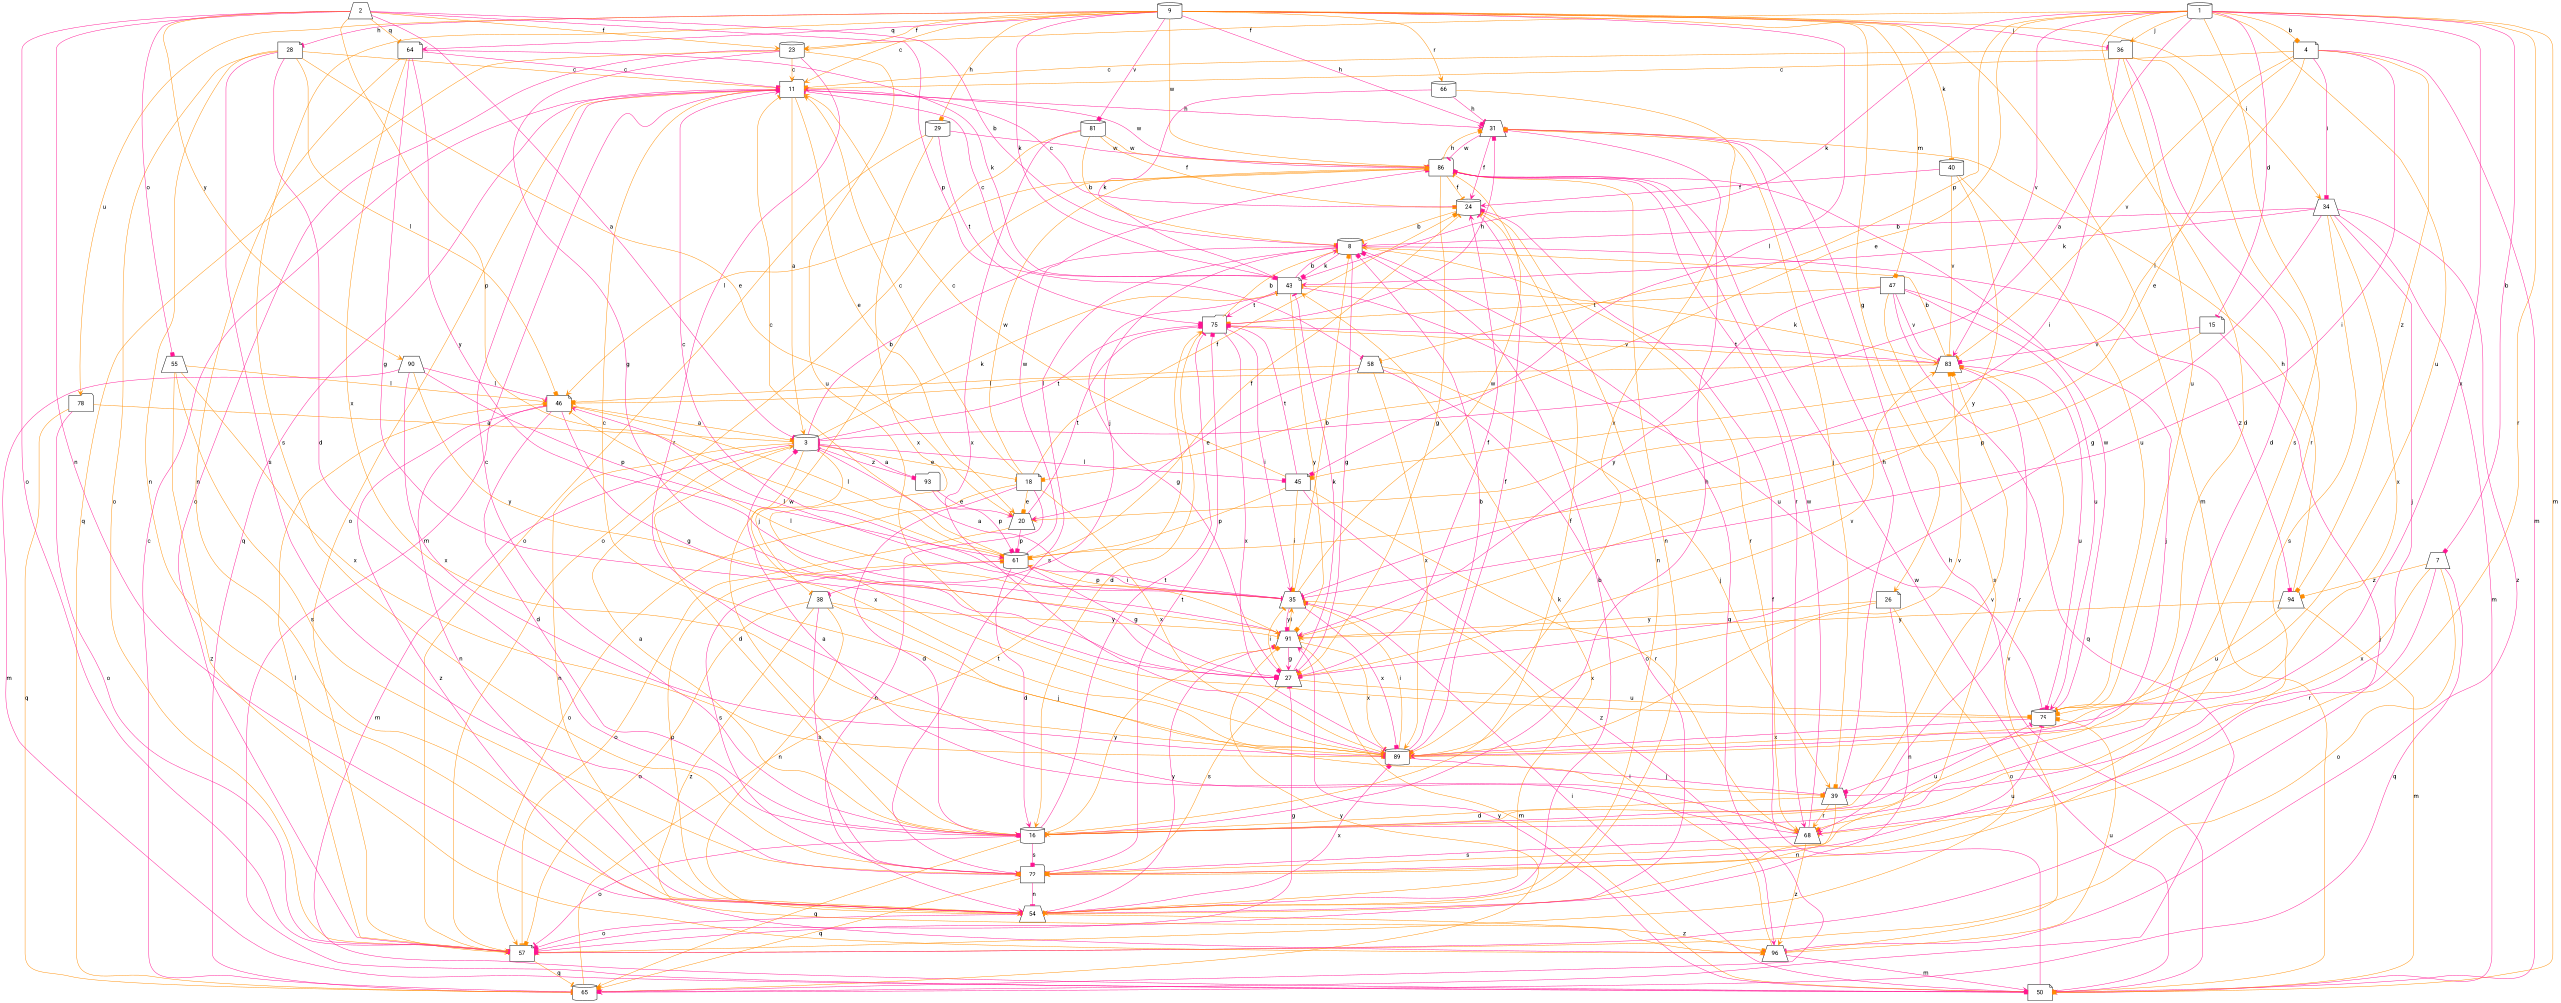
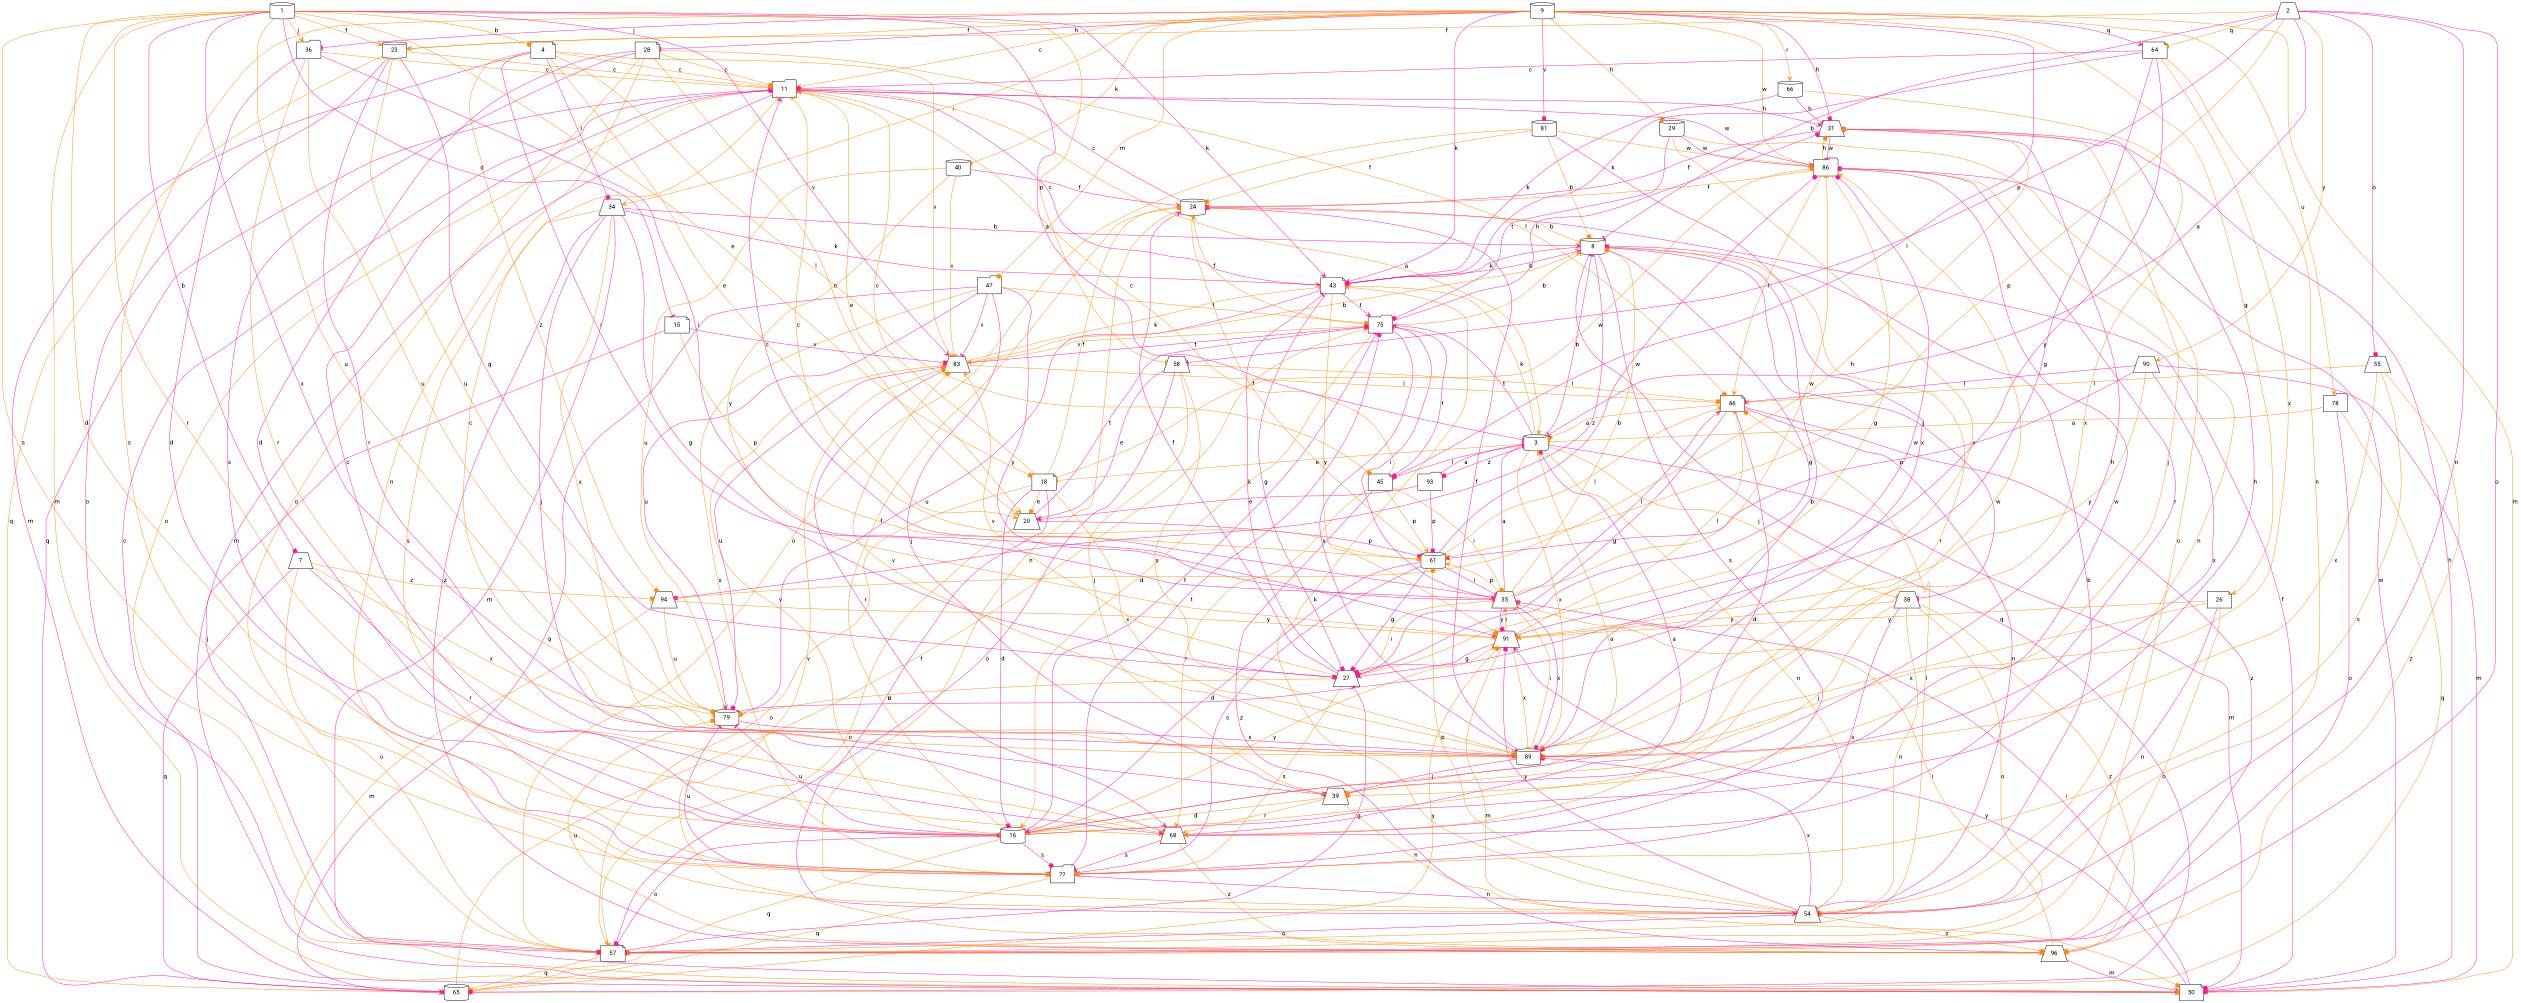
  strict digraph {
    fontname=Roboto
    node [fontname=Roboto shape=trapezium]
    edge [arrowhead=box color=darkorange fontname=Roboto]
    n1 [label=9 shape=cylinder]
    11 [shape=folder]
    23 [shape=cylinder]
    26 [shape=note]
    28 [shape=note]
    29 [shape=cylinder]
    31
    34
    36 [shape=folder]
    40 [shape=cylinder]
    43 [shape=note]
    45 [shape=note]
    47 [shape=folder]
    50 [shape=note]
    64 [shape=note]
    66 [shape=cylinder]
    72 [shape=folder]
    78 [shape=folder]
    81 [shape=cylinder]
    86 [shape=folder]
    3 [shape=cylinder]
    57 [shape=note]
    20
    65 [shape=cylinder]
    68
    79 [shape=cylinder]
    27
    89 [shape=cylinder]
    54
    91
    16 [shape=cylinder]
    46 [shape=note]
    75 [shape=folder]
    24 [shape=cylinder]
    39
    8 [shape=cylinder]
    96
    35
    83
    61 [shape=cylinder]
    1 [shape=cylinder]
    4 [shape=note]
    7
    15 [shape=note]
    18 [shape=note]
    58
    38
    93 [shape=folder]
    94
    2
    55
    90
    n1 -> 11 [arrowhead=vee label=c]
    n1 -> 23 [arrowhead=vee label=f]
    n1 -> 26 [arrowhead=vee label=g]
    n1 -> 28 [arrowhead=tee color=deeppink label=h]
    n1 -> 29 [label=h]
    n1 -> 31 [color=deeppink label=h]
    n1 -> 34 [arrowhead=vee label=i]
    n1 -> 36 [arrowhead=tee color=deeppink label=j]
    n1 -> 40 [arrowhead=tee label=k]
    n1 -> 43 [arrowhead=vee color=deeppink label=k]
    n1 -> 45 [color=deeppink label=l]
    n1 -> 47 [label=m]
    n1 -> 50 [arrowhead=tee label=m]
    n1 -> 64 [arrowhead=vee color=deeppink label=q]
    n1 -> 66 [arrowhead=vee label=r]
    n1 -> 72 [label=s]
    n1 -> 78 [arrowhead=vee label=u]
    n1 -> 81 [color=deeppink label=v]
    n1 -> 86 [arrowhead=tee label=w]
    11 -> 31 [arrowhead=vee color=deeppink label=h]
    11 -> 50 [color=deeppink label=m]
    11 -> 86 [arrowhead=vee color=deeppink label=w]
    11 -> 3 [arrowhead=vee label=a]
    11 -> 57 [arrowhead=vee label=o]
    11 -> 20 [arrowhead=vee label=e]
    11 -> 65 [arrowhead=tee color=deeppink label=q]
    23 -> 11 [arrowhead=vee label=c]
    23 -> 57 [color=deeppink label=o]
    23 -> 65 [arrowhead=tee label=q]
    23 -> 68 [arrowhead=tee color=deeppink label=r]
    23 -> 79 [arrowhead=tee label=u]
    23 -> 27 [color=deeppink label=g]
    26 -> 57 [arrowhead=vee label=o]
    26 -> 89 [arrowhead=vee label=x]
    26 -> 54 [arrowhead=tee color=deeppink label=n]
    26 -> 91 [arrowhead=vee label=y]
    28 -> 11 [label=c]
    28 -> 72 [arrowhead=tee color=deeppink label=s]
    28 -> 57 [arrowhead=tee label=o]
    28 -> 20 [arrowhead=vee label=e]
    28 -> 54 [arrowhead=tee label=n]
    28 -> 16 [color=deeppink label=d]
    28 -> 46 [label=l]
    29 -> 86 [color=deeppink label=w]
    29 -> 57 [arrowhead=tee label=o]
    29 -> 89 [label=x]
    29 -> 75 [color=deeppink label=t]
    31 -> 86 [arrowhead=tee color=deeppink label=w]
    31 -> 24 [arrowhead=vee color=deeppink label=f]
    31 -> 39 [label=j]
    34 -> 43 [arrowhead=vee color=deeppink label=k]
    34 -> 50 [arrowhead=vee color=deeppink label=m]
    34 -> 72 [arrowhead=vee label=s]
    34 -> 27 [color=deeppink label=g]
    34 -> 89 [arrowhead=vee label=x]
    34 -> 39 [arrowhead=tee color=deeppink label=j]
    34 -> 8 [arrowhead=vee color=deeppink label=b]
    34 -> 96 [arrowhead=tee color=deeppink label=z]
    36 -> 11 [label=c]
    36 -> 68 [label=r]
    36 -> 79 [arrowhead=tee label=u]
    36 -> 16 [arrowhead=tee color=deeppink label=d]
    36 -> 35 [arrowhead=tee color=deeppink label=i]
    40 -> 79 [arrowhead=tee label=u]
    40 -> 91 [arrowhead=vee label=y]
    40 -> 24 [arrowhead=vee color=deeppink label=f]
    40 -> 83 [arrowhead=tee label=v]
    43 -> 11 [arrowhead=tee color=deeppink label=c]
    43 -> 79 [arrowhead=tee color=deeppink label=u]
    43 -> 27 [color=deeppink label=g]
    43 -> 91 [label=y]
    43 -> 75 [arrowhead=vee color=deeppink label=t]
    43 -> 8 [arrowhead=vee color=deeppink label=b]
    45 -> 11 [arrowhead=vee label=c]
    45 -> 68 [arrowhead=vee label=r]
    45 -> 75 [arrowhead=tee color=deeppink label=t]
    45 -> 96 [arrowhead=vee color=deeppink label=z]
    45 -> 35 [label=i]
    45 -> 61 [arrowhead=vee label=p]
    47 -> 72 [arrowhead=vee label=s]
    47 -> 65 [arrowhead=vee color=deeppink label=q]
    47 -> 79 [arrowhead=vee color=deeppink label=u]
    47 -> 91 [arrowhead=vee color=deeppink label=y]
    47 -> 75 [label=t]
    47 -> 39 [color=deeppink label=j]
    47 -> 83 [arrowhead=tee color=deeppink label=v]
    50 -> 31 [arrowhead=tee color=deeppink label=h]
    50 -> 86 [color=deeppink label=w]
    50 -> 91 [arrowhead=vee color=deeppink label=y]
    50 -> 24 [color=deeppink label=f]
    50 -> 35 [color=deeppink label=i]
    64 -> 11 [color=deeppink label=c]
    64 -> 43 [color=deeppink label=k]
    64 -> 27 [color=deeppink label=g]
    64 -> 89 [arrowhead=tee label=x]
    64 -> 54 [label=n]
    64 -> 91 [arrowhead=tee color=deeppink label=y]
    66 -> 31 [arrowhead=tee color=deeppink label=h]
    66 -> 43 [arrowhead=vee color=deeppink label=k]
    66 -> 89 [label=x]
    72 -> 65 [label=q]
    72 -> 79 [arrowhead=tee color=deeppink label=u]
    72 -> 54 [arrowhead=tee color=deeppink label=n]
    72 -> 75 [color=deeppink label=t]
    78 -> 3 [arrowhead=tee label=a]
    78 -> 57 [color=deeppink label=o]
    78 -> 65 [arrowhead=tee label=q]
    81 -> 86 [arrowhead=vee label=w]
    81 -> 57 [arrowhead=vee label=o]
    81 -> 89 [color=deeppink label=x]
    81 -> 24 [label=f]
    81 -> 8 [label=b]
    86 -> 31 [label=h]
    86 -> 68 [arrowhead=vee color=deeppink label=r]
    86 -> 27 [label=g]
    86 -> 54 [arrowhead=tee label=n]
    86 -> 46 [arrowhead=vee label=l]
    86 -> 24 [arrowhead=tee label=f]
    3 -> 43 [arrowhead=tee label=k]
    3 -> 45 [color=deeppink label=l]
    3 -> 50 [color=deeppink label=m]
    3 -> 89 [arrowhead=vee label=x]
    3 -> 54 [arrowhead=tee label=n]
-   3 -> 16 [arrowhead=vee label=d]
    3 -> 75 [arrowhead=vee color=deeppink label=t]
    3 -> 8 [arrowhead=tee color=deeppink label=b]
    3 -> 18 [arrowhead=tee label=e]
    3 -> 38 [arrowhead=tee label=j]
    3 -> 93 [color=deeppink label=z]
    57 -> 65 [arrowhead=tee label=q]
    57 -> 27 [arrowhead=tee color=deeppink label=g]
    57 -> 46 [label=l]
    20 -> 57 [arrowhead=tee label=o]
    20 -> 75 [color=deeppink label=t]
    20 -> 61 [color=deeppink label=p]
    65 -> 11 [arrowhead=tee color=deeppink label=c]
    65 -> 91 [label=y]
    65 -> 75 [arrowhead=vee label=t]
    68 -> 72 [arrowhead=tee color=deeppink label=s]
    68 -> 86 [arrowhead=tee color=deeppink label=w]
    68 -> 3 [color=deeppink label=a]
    68 -> 96 [arrowhead=vee label=z]
    79 -> 86 [color=deeppink label=w]
    79 -> 89 [arrowhead=tee color=deeppink label=x]
    27 -> 43 [arrowhead=tee color=deeppink label=k]
    27 -> 72 [label=s]
    27 -> 79 [label=u]
    27 -> 24 [arrowhead=vee color=deeppink label=f]
    27 -> 35 [arrowhead=tee label=i]
    27 -> 83 [arrowhead=vee label=v]
    89 -> 11 [arrowhead=tee label=c]
    89 -> 24 [arrowhead=tee color=deeppink label=f]
    89 -> 39 [arrowhead=tee color=deeppink label=j]
    89 -> 8 [color=deeppink label=b]
    89 -> 35 [arrowhead=tee label=i]
    89 -> 83 [label=v]
    54 -> 43 [arrowhead=vee label=k]
    54 -> 57 [color=deeppink label=o]
    54 -> 89 [color=deeppink label=x]
    54 -> 91 [color=deeppink label=y]
    54 -> 8 [color=deeppink label=b]
    54 -> 96 [label=z]
    54 -> 61 [label=p]
    91 -> 50 [label=m]
    91 -> 27 [arrowhead=vee color=deeppink label=g]
    91 -> 89 [arrowhead=tee label=x]
    91 -> 46 [arrowhead=tee label=l]
    91 -> 35 [arrowhead=vee label=i]
    16 -> 11 [color=deeppink label=c]
    16 -> 31 [color=deeppink label=h]
    16 -> 72 [color=deeppink label=s]
    16 -> 86 [arrowhead=vee label=w]
    16 -> 3 [arrowhead=vee label=a]
    16 -> 57 [arrowhead=tee color=deeppink label=o]
    16 -> 65 [arrowhead=vee label=q]
    16 -> 79 [arrowhead=tee color=deeppink label=u]
    16 -> 91 [arrowhead=tee label=y]
    16 -> 75 [arrowhead=tee color=deeppink label=t]
    16 -> 24 [arrowhead=tee label=f]
    16 -> 83 [label=v]
    46 -> 3 [label=a]
    46 -> 27 [color=deeppink label=g]
    46 -> 54 [arrowhead=tee color=deeppink label=n]
    46 -> 16 [arrowhead=vee color=deeppink label=d]
    46 -> 96 [arrowhead=tee color=deeppink label=z]
    75 -> 31 [color=deeppink label=h]
    75 -> 89 [arrowhead=tee color=deeppink label=x]
    75 -> 16 [arrowhead=vee label=d]
+   75 -> 24 [arrowhead=vee label=f]
    75 -> 8 [arrowhead=tee label=b]
    75 -> 35 [arrowhead=vee color=deeppink label=i]
    75 -> 83 [arrowhead=vee label=v]
    24 -> 11 [arrowhead=vee color=deeppink label=c]
    24 -> 54 [arrowhead=vee label=n]
    24 -> 8 [arrowhead=tee label=b]
    39 -> 31 [arrowhead=tee color=deeppink label=h]
    39 -> 68 [arrowhead=vee label=r]
    39 -> 54 [arrowhead=tee label=n]
    39 -> 16 [arrowhead=vee label=d]
    8 -> 43 [color=deeppink label=k]
    8 -> 72 [arrowhead=vee color=deeppink label=s]
    8 -> 65 [color=deeppink label=q]
    8 -> 68 [arrowhead=vee label=r]
    8 -> 27 [arrowhead=tee color=deeppink label=g]
    8 -> 38 [arrowhead=tee color=deeppink label=j]
    8 -> 94 [color=deeppink label=z]
    96 -> 50 [arrowhead=vee color=deeppink label=m]
    96 -> 79 [label=u]
    96 -> 35 [arrowhead=tee label=i]
    96 -> 83 [label=v]
    35 -> 11 [arrowhead=vee color=deeppink label=c]
    35 -> 86 [arrowhead=tee label=w]
    35 -> 3 [arrowhead=tee color=deeppink label=a]
    35 -> 89 [color=deeppink label=x]
    35 -> 91 [color=deeppink label=y]
    35 -> 46 [arrowhead=vee color=deeppink label=l]
    35 -> 8 [label=b]
    35 -> 61 [arrowhead=vee label=p]
    83 -> 43 [arrowhead=tee label=k]
    83 -> 68 [arrowhead=vee color=deeppink label=r]
    83 -> 79 [color=deeppink label=u]
    83 -> 46 [arrowhead=vee label=l]
    83 -> 75 [color=deeppink label=t]
    83 -> 8 [arrowhead=vee label=b]
    61 -> 11 [arrowhead=tee label=c]
    61 -> 72 [arrowhead=tee color=deeppink label=s]
    61 -> 86 [color=deeppink label=w]
    61 -> 27 [color=deeppink label=g]
    61 -> 16 [arrowhead=vee color=deeppink label=d]
    61 -> 46 [arrowhead=tee label=l]
    61 -> 24 [arrowhead=tee label=f]
    61 -> 35 [arrowhead=tee color=deeppink label=i]
    1 -> 23 [arrowhead=vee label=f]
    1 -> 36 [arrowhead=vee label=j]
    1 -> 43 [arrowhead=vee color=deeppink label=k]
    1 -> 50 [label=m]
    1 -> 72 [arrowhead=vee label=s]
    1 -> 3 [arrowhead=tee color=deeppink label=a]
    1 -> 68 [arrowhead=tee label=r]
    1 -> 79 [arrowhead=tee label=u]
    1 -> 89 [arrowhead=vee color=deeppink label=x]
    1 -> 16 [arrowhead=tee label=d]
    1 -> 83 [arrowhead=vee color=deeppink label=v]
    1 -> 4 [label=b]
    1 -> 7 [color=deeppink label=b]
    1 -> 15 [arrowhead=tee color=deeppink label=d]
    1 -> 18 [label=e]
    1 -> 58 [arrowhead=tee label=p]
    4 -> 11 [arrowhead=tee label=c]
    4 -> 34 [color=deeppink label=i]
    4 -> 45 [label=l]
    4 -> 50 [color=deeppink label=m]
    4 -> 20 [arrowhead=vee label=e]
    4 -> 35 [arrowhead=tee color=deeppink label=i]
    4 -> 83 [arrowhead=tee label=v]
    4 -> 94 [label=z]
    7 -> 57 [arrowhead=tee label=o]
    7 -> 65 [arrowhead=vee color=deeppink label=q]
    7 -> 68 [arrowhead=vee color=deeppink label=r]
    7 -> 89 [arrowhead=tee label=x]
    7 -> 94 [label=z]
    15 -> 57 [color=deeppink label=j]
    15 -> 83 [color=deeppink label=v]
    15 -> 61 [label=p]
    18 -> 11 [arrowhead=vee label=c]
    18 -> 86 [label=w]
    18 -> 57 [arrowhead=vee label=o]
    18 -> 20 [label=e]
    18 -> 89 [arrowhead=vee label=x]
    18 -> 54 [arrowhead=vee color=deeppink label=n]
    18 -> 16 [color=deeppink label=d]
    18 -> 24 [label=f]
    58 -> 57 [color=deeppink label=o]
    58 -> 20 [arrowhead=vee color=deeppink label=e]
    58 -> 89 [arrowhead=vee label=x]
    58 -> 46 [label=l]
    58 -> 39 [arrowhead=vee label=j]
    38 -> 72 [arrowhead=vee color=deeppink label=s]
    38 -> 57 [label=o]
    38 -> 54 [arrowhead=vee label=n]
    38 -> 91 [arrowhead=tee label=y]
    38 -> 39 [label=j]
    38 -> 96 [label=z]
    93 -> 3 [arrowhead=tee color=deeppink label=a]
    93 -> 20 [arrowhead=vee color=deeppink label=e]
    93 -> 61 [color=deeppink label=p]
    94 -> 31 [label=h]
    94 -> 50 [label=m]
    94 -> 79 [label=u]
    94 -> 91 [arrowhead=tee label=y]
    2 -> 23 [arrowhead=vee label=f]
    2 -> 64 [arrowhead=tee label=q]
    2 -> 3 [arrowhead=tee color=deeppink label=a]
    2 -> 57 [arrowhead=tee color=deeppink label=o]
    2 -> 54 [arrowhead=tee color=deeppink label=n]
    2 -> 8 [arrowhead=tee color=deeppink label=b]
    2 -> 61 [label=p]
    2 -> 58 [arrowhead=tee color=deeppink label=p]
    2 -> 55 [color=deeppink label=o]
    2 -> 90 [arrowhead=vee label=y]
    55 -> 72 [label=s]
    55 -> 89 [label=x]
    55 -> 46 [arrowhead=vee label=l]
    55 -> 96 [arrowhead=vee label=z]
    90 -> 50 [color=deeppink label=m]
    90 -> 89 [arrowhead=tee color=deeppink label=x]
    90 -> 91 [arrowhead=vee label=y]
    90 -> 46 [arrowhead=tee color=deeppink label=l]
    90 -> 61 [arrowhead=vee color=deeppink label=p]
  }
